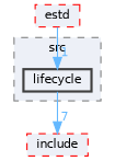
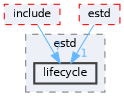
  digraph {
    compound=true
    node [color=red fillcolor="#edf0f7" fontname=Helvetica fontsize=10 shape=box style="filled,dashed"]
    edge [color=steelblue1 fontcolor=steelblue1 fontname=Helvetica fontsize=10 labeldistance=1.5 labelfontname=Helvetica labelfontsize=10]
    n1 [color=grey25 height=0.2 label=lifecycle style="filled,bold" width=0.4]
    n2 [height=0.2 label=include width=0.4]
    n3 [height=0.2 label=estd width=0.4]
    subgraph cluster_1 {
      bgcolor="#edf0f7"
      fontname=Helvetica
      fontsize=10
-     label=src
+     label=estd
      pencolor=grey50
      style="filled,dashed"
      n1
    }
-   n1 -> n2 [headlabel=7]
+   n2 -> n1 [headlabel=7]
    n3 -> n1 [headlabel=1]
  }
